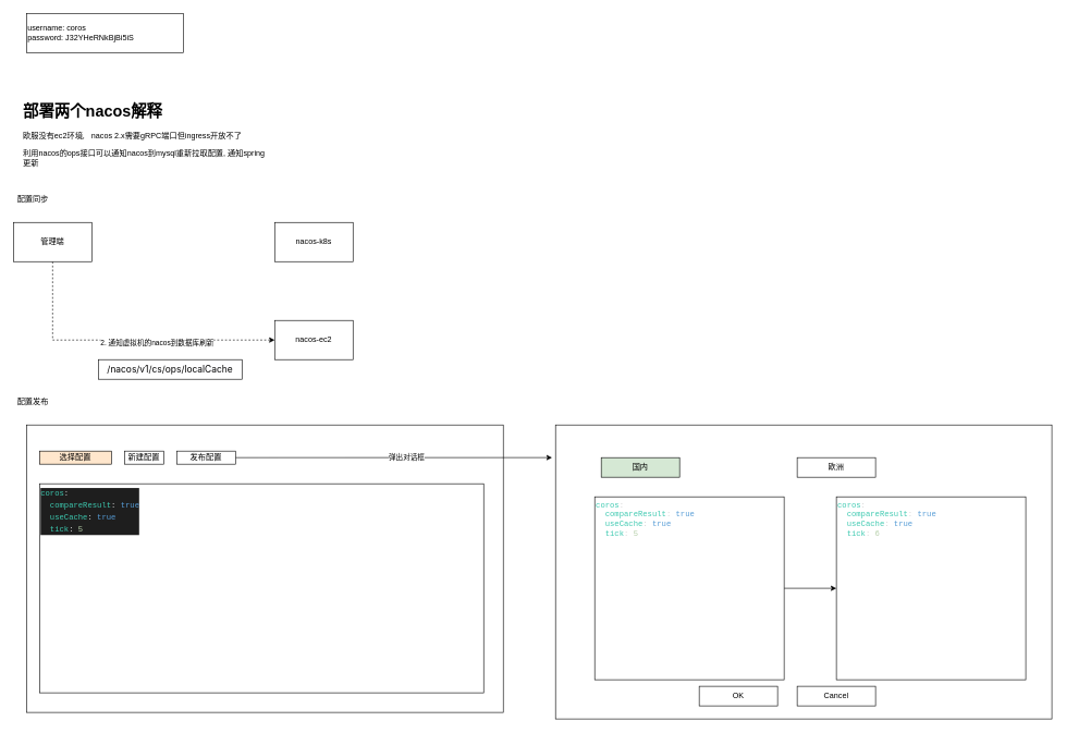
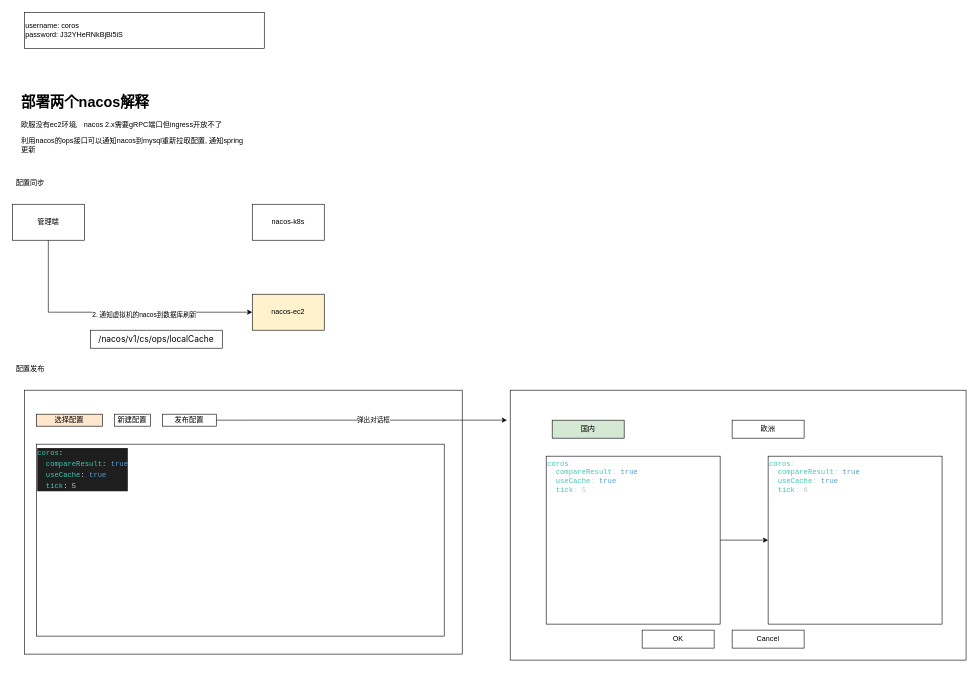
  <mxCell id="0" />
  <mxCell id="1" parent="0" />
- <mxCell id="2" style="edgeStyle=orthogonalEdgeStyle;rounded=0;orthogonalLoop=1;jettySize=auto;html=1;exitX=0.5;exitY=1;exitDx=0;exitDy=0;entryX=0;entryY=0.5;entryDx=0;entryDy=0;fontColor=#000000;dashed=1;" edge="1" parent="1" source="4" target="6"><mxGeometry relative="1" as="geometry" /></mxCell>
+ <mxCell id="2" style="edgeStyle=orthogonalEdgeStyle;rounded=0;orthogonalLoop=1;jettySize=auto;html=1;exitX=0.5;exitY=1;exitDx=0;exitDy=0;entryX=0;entryY=0.5;entryDx=0;entryDy=0;fontColor=#000000;" edge="1" parent="1" source="4" target="6"><mxGeometry relative="1" as="geometry" /></mxCell>
  <mxCell id="3" value="2. 通知虚拟机的nacos到数据库刷新" style="edgeLabel;html=1;align=center;verticalAlign=middle;resizable=0;points=[];fontColor=#000000;" vertex="1" connectable="0" parent="2"><mxGeometry x="0.213" y="-3" relative="1" as="geometry"><mxPoint as="offset" /></mxGeometry></mxCell>
  <mxCell id="4" value="管理端" style="rounded=0;whiteSpace=wrap;html=1;" vertex="1" parent="1"><mxGeometry x="20" y="340" width="120" height="60" as="geometry" /></mxCell>
  <mxCell id="5" value="nacos-k8s" style="rounded=0;whiteSpace=wrap;html=1;" vertex="1" parent="1"><mxGeometry x="420" y="340" width="120" height="60" as="geometry" /></mxCell>
- <mxCell id="6" value="nacos-ec2" style="rounded=0;whiteSpace=wrap;html=1;" vertex="1" parent="1"><mxGeometry x="420" y="490" width="120" height="60" as="geometry" /></mxCell>
+ <mxCell id="6" value="nacos-ec2" style="rounded=0;whiteSpace=wrap;html=1;fillColor=#fff2cc;" vertex="1" parent="1"><mxGeometry x="420" y="490" width="120" height="60" as="geometry" /></mxCell>
  <mxCell id="7" value="&lt;span style=&quot;box-sizing: border-box; font-family: -apple-system, system-ui, &amp;quot;Segoe UI&amp;quot;, Roboto, &amp;quot;Helvetica Neue&amp;quot;, &amp;quot;PingFang SC&amp;quot;, &amp;quot;Microsoft Yahei&amp;quot;, Arial, &amp;quot;Noto Sans&amp;quot;, sans-serif, &amp;quot;Apple Color Emoji&amp;quot;, &amp;quot;Segoe UI Emoji&amp;quot;, &amp;quot;Segoe UI Symbol&amp;quot;, &amp;quot;Noto Color Emoji&amp;quot;; font-size: 14px; text-align: start; background-color: rgba(230, 231, 233, 0.04);&quot; class=&quot;pui-pages-api-api-manage-http-http-api-case-index-path-hover&quot;&gt;/nacos&lt;/span&gt;&lt;span style=&quot;box-sizing: border-box; font-family: -apple-system, system-ui, &amp;quot;Segoe UI&amp;quot;, Roboto, &amp;quot;Helvetica Neue&amp;quot;, &amp;quot;PingFang SC&amp;quot;, &amp;quot;Microsoft Yahei&amp;quot;, Arial, &amp;quot;Noto Sans&amp;quot;, sans-serif, &amp;quot;Apple Color Emoji&amp;quot;, &amp;quot;Segoe UI Emoji&amp;quot;, &amp;quot;Segoe UI Symbol&amp;quot;, &amp;quot;Noto Color Emoji&amp;quot;; font-size: 14px; text-align: start; background-color: rgba(230, 231, 233, 0.04);&quot; class=&quot;pui-pages-api-api-manage-http-http-api-case-index-path-hover&quot;&gt;/v1/cs/ops/localCache&lt;/span&gt;" style="rounded=0;whiteSpace=wrap;html=1;" vertex="1" parent="1"><mxGeometry x="150" y="550" width="220" height="30" as="geometry" /></mxCell>
  <mxCell id="8" value="&lt;h1&gt;部署两个nacos解释&lt;/h1&gt;&lt;p&gt;欧服没有ec2环境,&amp;nbsp; &amp;nbsp;nacos 2.x需要gRPC端口但ingress开放不了&lt;/p&gt;&lt;p&gt;利用nacos的ops接口可以通知nacos到mysql重新拉取配置, 通知spring更新&lt;/p&gt;" style="text;html=1;strokeColor=none;fillColor=none;spacing=5;spacingTop=-20;whiteSpace=wrap;overflow=hidden;rounded=0;fontColor=#000000;" vertex="1" parent="1"><mxGeometry x="30" y="150" width="380" height="120" as="geometry" /></mxCell>
  <mxCell id="9" value="配置同步" style="text;html=1;strokeColor=none;fillColor=none;align=center;verticalAlign=middle;whiteSpace=wrap;rounded=0;fontColor=#000000;" vertex="1" parent="1"><mxGeometry x="20" y="290" width="60" height="30" as="geometry" /></mxCell>
  <mxCell id="10" value="配置发布" style="text;html=1;strokeColor=none;fillColor=none;align=center;verticalAlign=middle;whiteSpace=wrap;rounded=0;fontColor=#000000;" vertex="1" parent="1"><mxGeometry x="20" y="600" width="60" height="30" as="geometry" /></mxCell>
  <mxCell id="11" value="" style="rounded=0;whiteSpace=wrap;html=1;fontColor=#000000;" vertex="1" parent="1"><mxGeometry x="40" y="650" width="730" height="440" as="geometry" /></mxCell>
  <mxCell id="12" value="选择配置" style="rounded=0;whiteSpace=wrap;html=1;fontColor=#000000;fillColor=#ffe6cc;" vertex="1" parent="1"><mxGeometry x="60" y="690" width="110" height="20" as="geometry" /></mxCell>
  <mxCell id="13" value="新建配置" style="rounded=0;whiteSpace=wrap;html=1;fontColor=#000000;" vertex="1" parent="1"><mxGeometry x="190" y="690" width="60" height="20" as="geometry" /></mxCell>
  <mxCell id="14" style="edgeStyle=orthogonalEdgeStyle;rounded=0;orthogonalLoop=1;jettySize=auto;html=1;exitX=1;exitY=0.5;exitDx=0;exitDy=0;entryX=-0.007;entryY=0.111;entryDx=0;entryDy=0;entryPerimeter=0;fontColor=#000000;" edge="1" parent="1" source="16" target="18"><mxGeometry relative="1" as="geometry" /></mxCell>
  <mxCell id="15" value="弹出对话框" style="edgeLabel;html=1;align=center;verticalAlign=middle;resizable=0;points=[];fontColor=#000000;" vertex="1" connectable="0" parent="14"><mxGeometry x="0.08" y="1" relative="1" as="geometry"><mxPoint as="offset" /></mxGeometry></mxCell>
  <mxCell id="16" value="发布配置" style="rounded=0;whiteSpace=wrap;html=1;fontColor=#000000;" vertex="1" parent="1"><mxGeometry x="270" y="690" width="90" height="20" as="geometry" /></mxCell>
  <mxCell id="17" value="&lt;div style=&quot;color: rgb(212, 212, 212); background-color: rgb(30, 30, 30); font-family: Menlo, Monaco, &amp;quot;Courier New&amp;quot;, monospace; line-height: 18px;&quot;&gt;&lt;div&gt;&lt;span style=&quot;color: #3dc9b0;&quot;&gt;coros&lt;/span&gt;:&lt;/div&gt;&lt;div&gt;  &lt;span style=&quot;color: #3dc9b0;&quot;&gt;&amp;nbsp; compareResult&lt;/span&gt;: &lt;span style=&quot;color: #569cd6;&quot;&gt;true&lt;/span&gt;&lt;/div&gt;&lt;div&gt;  &lt;span style=&quot;color: #3dc9b0;&quot;&gt;&amp;nbsp; useCache&lt;/span&gt;: &lt;span style=&quot;color: #569cd6;&quot;&gt;true&lt;/span&gt;&lt;/div&gt;&lt;div&gt;  &lt;span style=&quot;color: #3dc9b0;&quot;&gt;&amp;nbsp; tick&lt;/span&gt;: &lt;span style=&quot;color: #b5cea8;&quot;&gt;5&lt;/span&gt;&lt;/div&gt;&lt;/div&gt;" style="rounded=0;whiteSpace=wrap;html=1;fontColor=#000000;align=left;verticalAlign=top;" vertex="1" parent="1"><mxGeometry x="60" y="740" width="680" height="320" as="geometry" /></mxCell>
  <mxCell id="18" value="" style="rounded=0;whiteSpace=wrap;html=1;fontColor=#000000;" vertex="1" parent="1"><mxGeometry x="850" y="650" width="760" height="450" as="geometry" /></mxCell>
  <mxCell id="19" style="edgeStyle=orthogonalEdgeStyle;rounded=0;orthogonalLoop=1;jettySize=auto;html=1;exitX=1;exitY=0.5;exitDx=0;exitDy=0;fontColor=#000000;" edge="1" parent="1" source="20" target="21"><mxGeometry relative="1" as="geometry" /></mxCell>
  <mxCell id="20" value="&lt;div style=&quot;color: rgb(212, 212, 212); font-family: Menlo, Monaco, &amp;quot;Courier New&amp;quot;, monospace;&quot;&gt;&lt;span style=&quot;color: rgb(61, 201, 176);&quot;&gt;coros&lt;/span&gt;:&lt;/div&gt;&lt;div style=&quot;color: rgb(212, 212, 212); font-family: Menlo, Monaco, &amp;quot;Courier New&amp;quot;, monospace;&quot;&gt;&lt;span style=&quot;color: rgb(61, 201, 176);&quot;&gt;&amp;nbsp; compareResult&lt;/span&gt;:&amp;nbsp;&lt;span style=&quot;color: rgb(86, 156, 214);&quot;&gt;true&lt;/span&gt;&lt;/div&gt;&lt;div style=&quot;color: rgb(212, 212, 212); font-family: Menlo, Monaco, &amp;quot;Courier New&amp;quot;, monospace;&quot;&gt;&lt;span style=&quot;color: rgb(61, 201, 176);&quot;&gt;&amp;nbsp; useCache&lt;/span&gt;:&amp;nbsp;&lt;span style=&quot;color: rgb(86, 156, 214);&quot;&gt;true&lt;/span&gt;&lt;/div&gt;&lt;div style=&quot;color: rgb(212, 212, 212); font-family: Menlo, Monaco, &amp;quot;Courier New&amp;quot;, monospace;&quot;&gt;&lt;span style=&quot;color: rgb(61, 201, 176);&quot;&gt;&amp;nbsp; tick&lt;/span&gt;:&amp;nbsp;&lt;span style=&quot;color: rgb(181, 206, 168);&quot;&gt;5&lt;/span&gt;&lt;/div&gt;" style="rounded=0;whiteSpace=wrap;html=1;fontColor=#000000;align=left;verticalAlign=top;" vertex="1" parent="1"><mxGeometry x="910" y="760" width="290" height="280" as="geometry" /></mxCell>
  <mxCell id="21" value="&lt;div style=&quot;color: rgb(212, 212, 212); font-family: Menlo, Monaco, &amp;quot;Courier New&amp;quot;, monospace;&quot;&gt;&lt;span style=&quot;color: rgb(61, 201, 176);&quot;&gt;coros&lt;/span&gt;:&lt;/div&gt;&lt;div style=&quot;color: rgb(212, 212, 212); font-family: Menlo, Monaco, &amp;quot;Courier New&amp;quot;, monospace;&quot;&gt;&lt;span style=&quot;color: rgb(61, 201, 176);&quot;&gt;&amp;nbsp; compareResult&lt;/span&gt;:&amp;nbsp;&lt;span style=&quot;color: rgb(86, 156, 214);&quot;&gt;true&lt;/span&gt;&lt;/div&gt;&lt;div style=&quot;color: rgb(212, 212, 212); font-family: Menlo, Monaco, &amp;quot;Courier New&amp;quot;, monospace;&quot;&gt;&lt;span style=&quot;color: rgb(61, 201, 176);&quot;&gt;&amp;nbsp; useCache&lt;/span&gt;:&amp;nbsp;&lt;span style=&quot;color: rgb(86, 156, 214);&quot;&gt;true&lt;/span&gt;&lt;/div&gt;&lt;div style=&quot;font-family: Menlo, Monaco, &amp;quot;Courier New&amp;quot;, monospace;&quot;&gt;&lt;span style=&quot;color: rgb(212, 212, 212);&quot;&gt;&lt;span style=&quot;color: rgb(61, 201, 176);&quot;&gt;&amp;nbsp; tick&lt;/span&gt;:&amp;nbsp;&lt;/span&gt;&lt;font color=&quot;#b5cea8&quot;&gt;6&lt;/font&gt;&lt;/div&gt;" style="rounded=0;whiteSpace=wrap;html=1;fontColor=#000000;align=left;verticalAlign=top;" vertex="1" parent="1"><mxGeometry x="1280" y="760" width="290" height="280" as="geometry" /></mxCell>
  <mxCell id="22" value="国内" style="rounded=0;whiteSpace=wrap;html=1;fontColor=#000000;fillColor=#d5e8d4;" vertex="1" parent="1"><mxGeometry x="920" y="700" width="120" height="30" as="geometry" /></mxCell>
  <mxCell id="23" value="欧洲" style="rounded=0;whiteSpace=wrap;html=1;fontColor=#000000;" vertex="1" parent="1"><mxGeometry x="1220" y="700" width="120" height="30" as="geometry" /></mxCell>
  <mxCell id="24" value="OK" style="rounded=0;whiteSpace=wrap;html=1;fontColor=#000000;" vertex="1" parent="1"><mxGeometry x="1070" y="1050" width="120" height="30" as="geometry" /></mxCell>
  <mxCell id="25" value="Cancel" style="rounded=0;whiteSpace=wrap;html=1;fontColor=#000000;" vertex="1" parent="1"><mxGeometry x="1220" y="1050" width="120" height="30" as="geometry" /></mxCell>
- <mxCell id="26" value="username: coros&lt;br&gt;password:&amp;nbsp;J32YHeRNkBjBi5iS" style="rounded=0;whiteSpace=wrap;html=1;fontColor=#000000;align=left;" vertex="1" parent="1"><mxGeometry x="40" y="20" width="240" height="60" as="geometry" /></mxCell>
+ <mxCell id="26" value="username: coros&lt;br&gt;password:&amp;nbsp;J32YHeRNkBjBi5iS" style="rounded=0;whiteSpace=wrap;html=1;fontColor=#000000;align=left;" vertex="1" parent="1"><mxGeometry x="40" y="20" width="400" height="60" as="geometry" /></mxCell>
